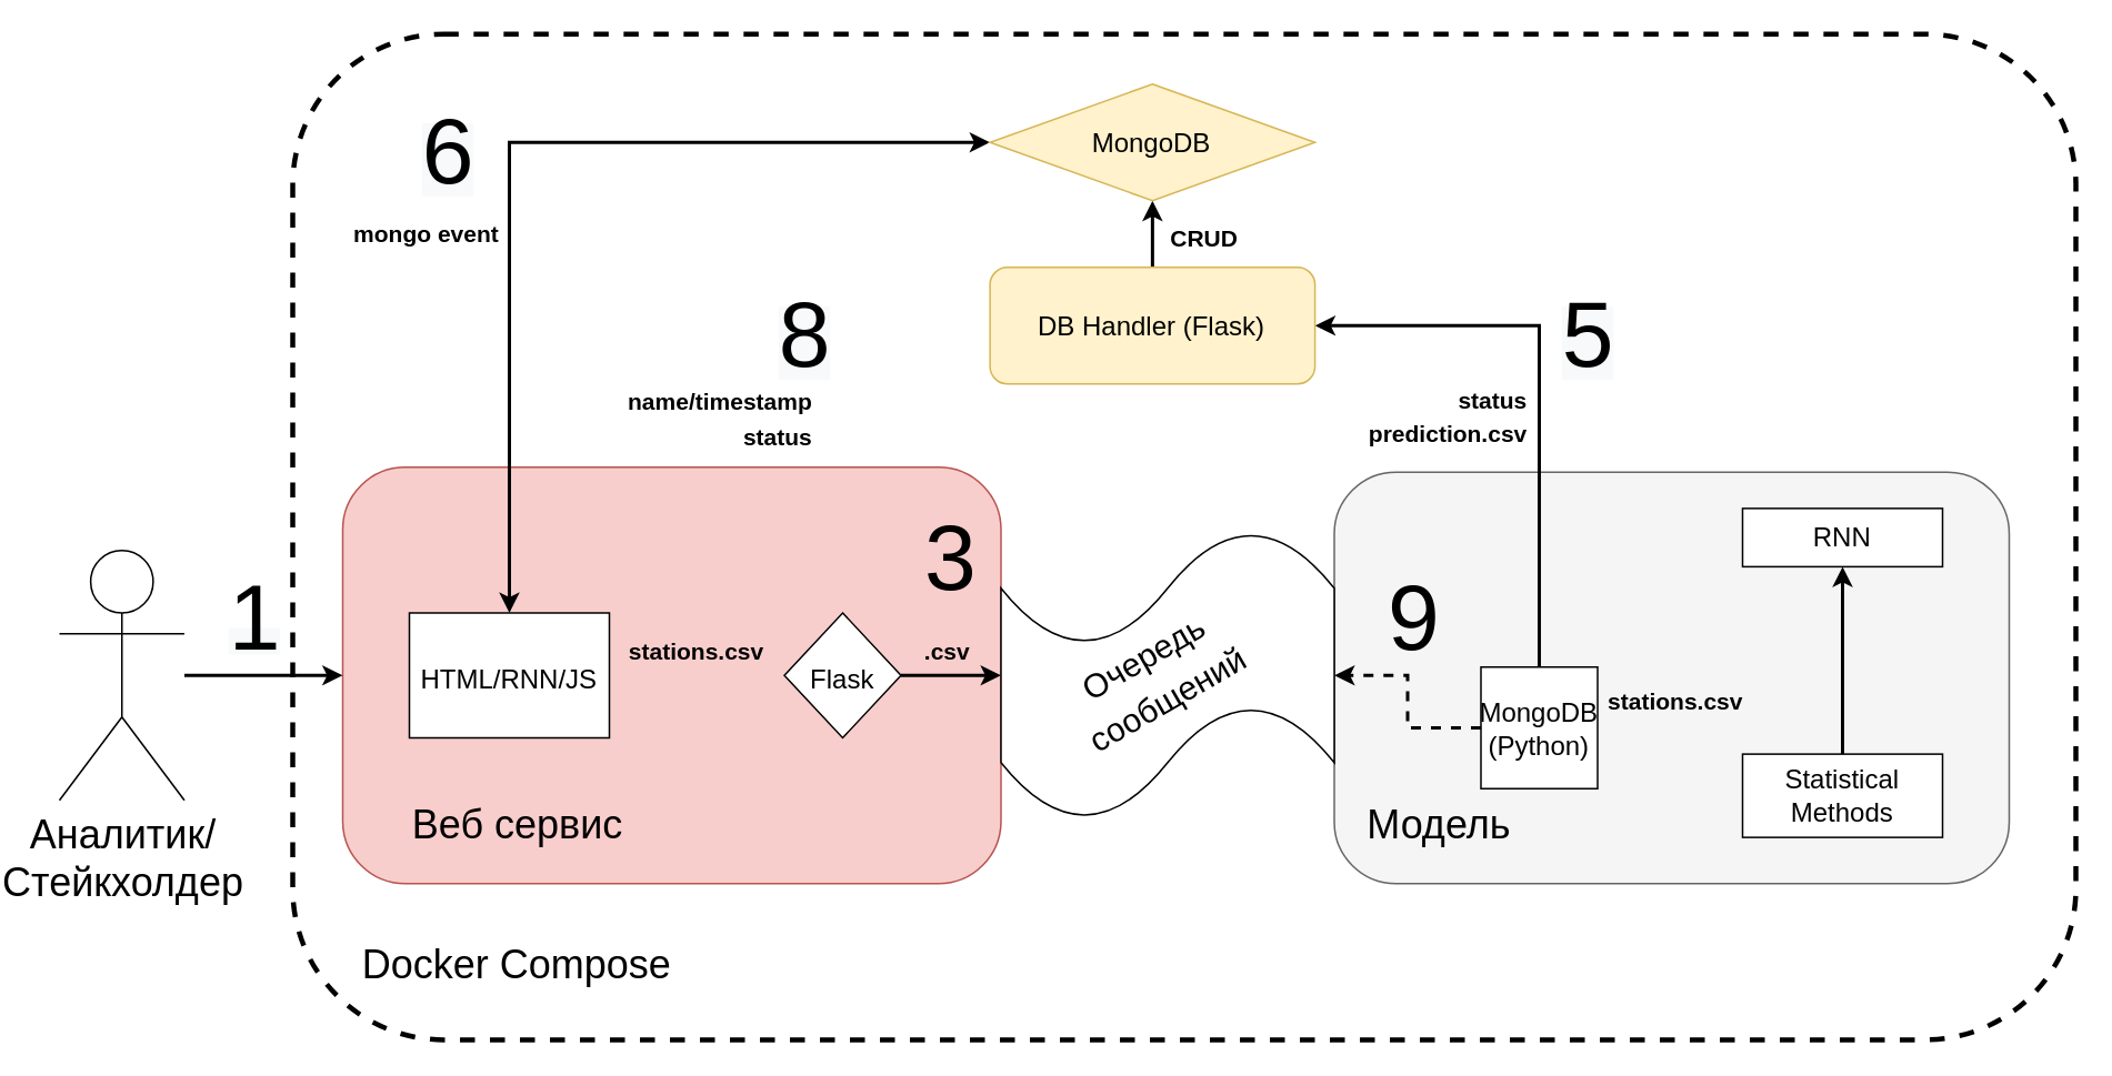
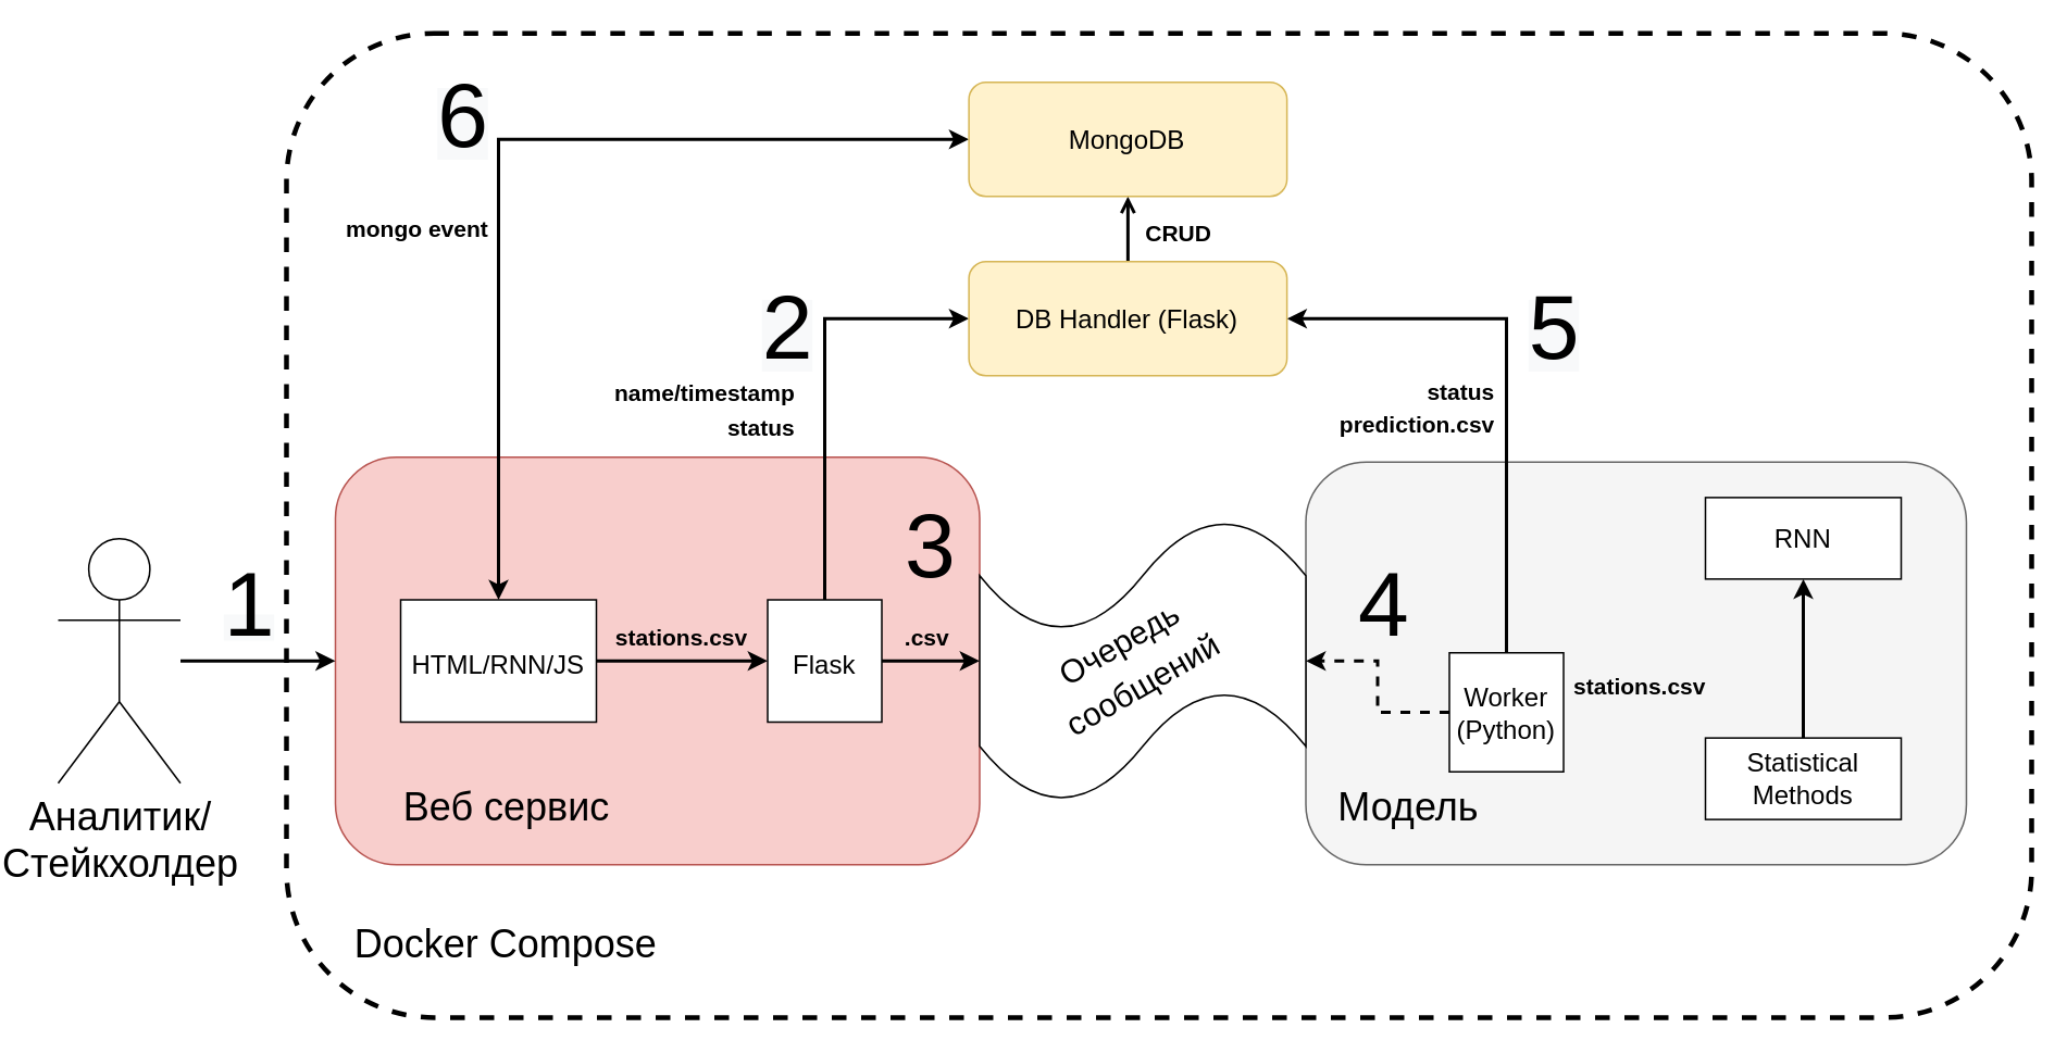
  <mxCell id="0" />
  <mxCell id="1" parent="0" />
  <mxCell id="2" value="" style="rounded=1;whiteSpace=wrap;html=1;fontSize=16;dashed=1;strokeWidth=3;" parent="1" vertex="1"><mxGeometry x="160" y="20" width="1070" height="603.75" as="geometry" /></mxCell>
  <mxCell id="3" value="" style="rounded=1;whiteSpace=wrap;html=1;fontSize=24;fillColor=#f5f5f5;strokeColor=#666666;fontColor=#333333;" parent="1" vertex="1"><mxGeometry x="785" y="283" width="405" height="247" as="geometry" /></mxCell>
  <mxCell id="4" value="" style="rounded=1;whiteSpace=wrap;html=1;fontSize=24;fillColor=#f8cecc;strokeColor=#b85450;" parent="1" vertex="1"><mxGeometry x="190" y="280" width="395" height="250" as="geometry" /></mxCell>
  <mxCell id="5" style="edgeStyle=orthogonalEdgeStyle;rounded=0;orthogonalLoop=1;jettySize=auto;html=1;strokeWidth=2;fontSize=16;startArrow=none;startFill=0;endArrow=classic;endFill=1;" parent="1" source="6" target="4" edge="1"><mxGeometry relative="1" as="geometry" /></mxCell>
  <mxCell id="6" value="&lt;span style=&quot;font-size: 24px;&quot;&gt;Аналитик/&lt;br&gt;Стейкхолдер&lt;br&gt;&lt;/span&gt;" style="shape=umlActor;verticalLabelPosition=bottom;verticalAlign=top;html=1;outlineConnect=0;" parent="1" vertex="1"><mxGeometry x="20" y="330" width="75" height="150" as="geometry" /></mxCell>
+ <mxCell id="7" style="edgeStyle=orthogonalEdgeStyle;rounded=0;orthogonalLoop=1;jettySize=auto;html=1;entryX=0;entryY=0.5;entryDx=0;entryDy=0;fontSize=16;startArrow=none;startFill=0;endArrow=classic;endFill=1;exitX=0.5;exitY=0;exitDx=0;exitDy=0;strokeWidth=2;" parent="1" source="16" target="11" edge="1"><mxGeometry relative="1" as="geometry" /></mxCell>
  <mxCell id="8" style="edgeStyle=orthogonalEdgeStyle;rounded=0;orthogonalLoop=1;jettySize=auto;html=1;entryX=1;entryY=0.5;entryDx=0;entryDy=0;entryPerimeter=0;dashed=1;fontSize=16;startArrow=none;startFill=0;endArrow=classic;endFill=1;strokeWidth=2;" parent="1" source="19" target="25" edge="1"><mxGeometry relative="1" as="geometry" /></mxCell>
  <mxCell id="9" style="edgeStyle=orthogonalEdgeStyle;rounded=0;orthogonalLoop=1;jettySize=auto;html=1;exitX=0.5;exitY=0;exitDx=0;exitDy=0;entryX=1;entryY=0.5;entryDx=0;entryDy=0;fontSize=16;startArrow=none;startFill=0;endArrow=classic;endFill=1;strokeWidth=2;" parent="1" source="19" target="11" edge="1"><mxGeometry relative="1" as="geometry" /></mxCell>
- <mxCell id="10" value="" style="edgeStyle=orthogonalEdgeStyle;rounded=0;orthogonalLoop=1;jettySize=auto;html=1;strokeWidth=2;fontSize=14;" edge="1" parent="1" source="11" target="31"><mxGeometry relative="1" as="geometry" /></mxCell>
+ <mxCell id="10" value="" style="edgeStyle=orthogonalEdgeStyle;rounded=0;orthogonalLoop=1;jettySize=auto;html=1;strokeWidth=2;fontSize=14;endArrow=open;" edge="1" parent="1" source="11" target="31"><mxGeometry relative="1" as="geometry" /></mxCell>
  <mxCell id="11" value="DB Handler (Flask)" style="rounded=1;whiteSpace=wrap;html=1;fontSize=16;fillColor=#fff2cc;strokeColor=#d6b656;" parent="1" vertex="1"><mxGeometry x="578.41" y="160" width="195" height="70" as="geometry" /></mxCell>
  <mxCell id="12" value="Веб сервис" style="text;html=1;strokeColor=none;fillColor=none;align=left;verticalAlign=middle;whiteSpace=wrap;rounded=0;fontSize=24;" parent="1" vertex="1"><mxGeometry x="230" y="480" width="140" height="30" as="geometry" /></mxCell>
  <mxCell id="13" style="edgeStyle=orthogonalEdgeStyle;rounded=0;orthogonalLoop=1;jettySize=auto;html=1;exitX=0.5;exitY=0;exitDx=0;exitDy=0;entryX=0;entryY=0.5;entryDx=0;entryDy=0;strokeWidth=2;fontSize=32;startArrow=classic;startFill=1;" edge="1" parent="1" source="14" target="31"><mxGeometry relative="1" as="geometry"><Array as="points"><mxPoint x="290" y="85" /></Array></mxGeometry></mxCell>
  <mxCell id="14" value="&lt;font style=&quot;font-size: 16px;&quot;&gt;HTML/RNN/JS&lt;/font&gt;" style="rounded=0;whiteSpace=wrap;html=1;fontSize=20;" parent="1" vertex="1"><mxGeometry x="230" y="367.5" width="120" height="75" as="geometry" /></mxCell>
  <mxCell id="15" style="edgeStyle=orthogonalEdgeStyle;rounded=0;orthogonalLoop=1;jettySize=auto;html=1;exitX=1;exitY=0.5;exitDx=0;exitDy=0;entryX=0;entryY=0.5;entryDx=0;entryDy=0;entryPerimeter=0;strokeWidth=2;fontSize=32;" edge="1" parent="1" source="16" target="25"><mxGeometry relative="1" as="geometry" /></mxCell>
- <mxCell id="16" value="&lt;font style=&quot;font-size: 16px;&quot;&gt;Flask&lt;/font&gt;" style="rhombus;whiteSpace=wrap;html=1;fontSize=20;" parent="1" vertex="1"><mxGeometry x="455" y="367.5" width="70" height="75" as="geometry" /></mxCell>
+ <mxCell id="16" value="&lt;font style=&quot;font-size: 16px;&quot;&gt;Flask&lt;/font&gt;" style="rounded=0;whiteSpace=wrap;html=1;fontSize=20;" parent="1" vertex="1"><mxGeometry x="455" y="367.5" width="70" height="75" as="geometry" /></mxCell>
+ <mxCell id="17" style="edgeStyle=orthogonalEdgeStyle;rounded=0;orthogonalLoop=1;jettySize=auto;html=1;exitX=0;exitY=0.5;exitDx=0;exitDy=0;entryX=1;entryY=0.5;entryDx=0;entryDy=0;fontSize=16;startArrow=classic;startFill=1;endArrow=none;endFill=0;strokeWidth=2;" parent="1" source="16" target="14" edge="1"><mxGeometry relative="1" as="geometry" /></mxCell>
  <mxCell id="18" value="Модель" style="text;html=1;strokeColor=none;fillColor=none;align=left;verticalAlign=middle;whiteSpace=wrap;rounded=0;fontSize=24;" parent="1" vertex="1"><mxGeometry x="803" y="480" width="140" height="30" as="geometry" /></mxCell>
- <mxCell id="19" value="MongoDB&lt;br&gt;(Python)" style="rounded=0;whiteSpace=wrap;html=1;fontSize=16;" parent="1" vertex="1"><mxGeometry x="873" y="400" width="70" height="73" as="geometry" /></mxCell>
- <mxCell id="20" value="RNN" style="rounded=0;whiteSpace=wrap;html=1;fontSize=16;" parent="1" vertex="1"><mxGeometry x="1030" y="304.75" width="120" height="35" as="geometry" /></mxCell>
+ <mxCell id="19" value="Worker&lt;br&gt;(Python)" style="rounded=0;whiteSpace=wrap;html=1;fontSize=16;" parent="1" vertex="1"><mxGeometry x="873" y="400" width="70" height="73" as="geometry" /></mxCell>
+ <mxCell id="20" value="RNN" style="rounded=0;whiteSpace=wrap;html=1;fontSize=16;" parent="1" vertex="1"><mxGeometry x="1030" y="304.75" width="120" height="50" as="geometry" /></mxCell>
  <mxCell id="21" style="edgeStyle=orthogonalEdgeStyle;rounded=0;orthogonalLoop=1;jettySize=auto;html=1;exitX=0.5;exitY=0;exitDx=0;exitDy=0;entryX=0.5;entryY=1;entryDx=0;entryDy=0;strokeWidth=2;" edge="1" parent="1" source="22" target="20"><mxGeometry relative="1" as="geometry" /></mxCell>
  <mxCell id="22" value="Statistical Methods" style="rounded=0;whiteSpace=wrap;html=1;fontSize=16;" parent="1" vertex="1"><mxGeometry x="1030" y="452.25" width="120" height="50" as="geometry" /></mxCell>
  <mxCell id="23" value="&lt;span style=&quot;font-size: 24px;&quot;&gt;Docker Compose&lt;/span&gt;" style="text;html=1;strokeColor=none;fillColor=none;align=left;verticalAlign=middle;whiteSpace=wrap;rounded=0;dashed=1;fontSize=16;" parent="1" vertex="1"><mxGeometry x="200" y="563.75" width="230" height="30" as="geometry" /></mxCell>
  <mxCell id="24" value="" style="group" vertex="1" connectable="0" parent="1"><mxGeometry x="585" y="277.75" width="200" height="174.5" as="geometry" /></mxCell>
  <mxCell id="25" value="" style="shape=tape;whiteSpace=wrap;html=1;fontSize=24;" parent="24" vertex="1"><mxGeometry y="40" width="200" height="174.5" as="geometry" /></mxCell>
  <mxCell id="26" value="&lt;font style=&quot;font-size: 20px;&quot;&gt;Очередь сообщений&lt;/font&gt;" style="text;html=1;strokeColor=none;fillColor=none;align=center;verticalAlign=middle;whiteSpace=wrap;rounded=0;fontSize=24;rotation=-30;" parent="24" vertex="1"><mxGeometry x="30" y="113.5" width="125" height="30" as="geometry" /></mxCell>
  <mxCell id="27" value="&lt;span style=&quot;font-size: 14px;&quot;&gt;&lt;b&gt;stations.csv&lt;/b&gt;&lt;/span&gt;" style="text;html=1;strokeColor=none;fillColor=none;align=center;verticalAlign=middle;whiteSpace=wrap;rounded=0;strokeWidth=3;fontSize=32;" vertex="1" parent="1"><mxGeometry x="354.18" y="371.25" width="96.82" height="27.5" as="geometry" /></mxCell>
  <mxCell id="28" value="&lt;span style=&quot;font-size: 14px;&quot;&gt;&lt;b&gt;.csv&lt;/b&gt;&lt;/span&gt;" style="text;html=1;strokeColor=none;fillColor=none;align=center;verticalAlign=middle;whiteSpace=wrap;rounded=0;strokeWidth=3;fontSize=32;" vertex="1" parent="1"><mxGeometry x="540" y="370" width="26.38" height="30" as="geometry" /></mxCell>
  <mxCell id="29" value="&lt;span style=&quot;font-size: 14px;&quot;&gt;&lt;b&gt;stations.csv&lt;/b&gt;&lt;/span&gt;" style="text;html=1;strokeColor=none;fillColor=none;align=center;verticalAlign=middle;whiteSpace=wrap;rounded=0;strokeWidth=3;fontSize=32;" vertex="1" parent="1"><mxGeometry x="950" y="400" width="80" height="30" as="geometry" /></mxCell>
  <mxCell id="30" value="&lt;span style=&quot;font-size: 14px;&quot;&gt;&lt;b&gt;mongo event&lt;/b&gt;&lt;/span&gt;" style="text;html=1;strokeColor=none;fillColor=none;align=right;verticalAlign=middle;whiteSpace=wrap;rounded=0;strokeWidth=3;fontSize=32;" vertex="1" parent="1"><mxGeometry x="180" y="120" width="106.38" height="27.5" as="geometry" /></mxCell>
- <mxCell id="31" value="MongoDB" style="rhombus;whiteSpace=wrap;html=1;fontSize=16;fillColor=#fff2cc;strokeColor=#d6b656;" vertex="1" parent="1"><mxGeometry x="578.41" y="50" width="195" height="70" as="geometry" /></mxCell>
+ <mxCell id="31" value="MongoDB" style="rounded=1;whiteSpace=wrap;html=1;fontSize=16;fillColor=#fff2cc;strokeColor=#d6b656;" vertex="1" parent="1"><mxGeometry x="578.41" y="50" width="195" height="70" as="geometry" /></mxCell>
  <mxCell id="32" value="&lt;span style=&quot;color: rgb(0, 0, 0); font-family: Helvetica; font-style: normal; font-variant-ligatures: normal; font-variant-caps: normal; letter-spacing: normal; orphans: 2; text-align: center; text-indent: 0px; text-transform: none; widows: 2; word-spacing: 0px; -webkit-text-stroke-width: 0px; background-color: rgb(248, 249, 250); text-decoration-thickness: initial; text-decoration-style: initial; text-decoration-color: initial;&quot;&gt;&lt;font style=&quot;font-size: 56px;&quot;&gt;1&lt;/font&gt;&lt;/span&gt;" style="text;whiteSpace=wrap;html=1;fontSize=14;" vertex="1" parent="1"><mxGeometry x="120" y="330" width="40" height="60" as="geometry" /></mxCell>
- <mxCell id="33" value="&lt;span style=&quot;color: rgb(0, 0, 0); font-family: Helvetica; font-style: normal; font-variant-ligatures: normal; font-variant-caps: normal; letter-spacing: normal; orphans: 2; text-align: center; text-indent: 0px; text-transform: none; widows: 2; word-spacing: 0px; -webkit-text-stroke-width: 0px; background-color: rgb(248, 249, 250); text-decoration-thickness: initial; text-decoration-style: initial; text-decoration-color: initial;&quot;&gt;&lt;font style=&quot;font-size: 56px;&quot;&gt;8&lt;/font&gt;&lt;/span&gt;" style="text;whiteSpace=wrap;html=1;fontSize=40;" vertex="1" parent="1"><mxGeometry x="450" y="160" width="50" height="70" as="geometry" /></mxCell>
+ <mxCell id="33" value="&lt;span style=&quot;color: rgb(0, 0, 0); font-family: Helvetica; font-style: normal; font-variant-ligatures: normal; font-variant-caps: normal; letter-spacing: normal; orphans: 2; text-align: center; text-indent: 0px; text-transform: none; widows: 2; word-spacing: 0px; -webkit-text-stroke-width: 0px; background-color: rgb(248, 249, 250); text-decoration-thickness: initial; text-decoration-style: initial; text-decoration-color: initial;&quot;&gt;&lt;font style=&quot;font-size: 56px;&quot;&gt;2&lt;/font&gt;&lt;/span&gt;" style="text;whiteSpace=wrap;html=1;fontSize=40;" vertex="1" parent="1"><mxGeometry x="450" y="160" width="50" height="70" as="geometry" /></mxCell>
  <mxCell id="34" value="" style="group" vertex="1" connectable="0" parent="1"><mxGeometry x="354.18" y="220" width="120" height="49.25" as="geometry" /></mxCell>
  <mxCell id="35" value="&lt;span style=&quot;font-size: 14px;&quot;&gt;&lt;b&gt;name/timestamp&lt;/b&gt;&lt;br&gt;&lt;/span&gt;" style="text;html=1;strokeColor=none;fillColor=none;align=right;verticalAlign=middle;whiteSpace=wrap;rounded=0;strokeWidth=3;fontSize=32;" vertex="1" parent="34"><mxGeometry width="120" height="30" as="geometry" /></mxCell>
  <mxCell id="36" value="&lt;span style=&quot;font-size: 14px;&quot;&gt;&lt;b&gt;status&lt;/b&gt;&lt;/span&gt;" style="text;html=1;strokeColor=none;fillColor=none;align=right;verticalAlign=middle;whiteSpace=wrap;rounded=0;strokeWidth=3;fontSize=32;" vertex="1" parent="34"><mxGeometry x="13.62" y="21.75" width="106.38" height="27.5" as="geometry" /></mxCell>
- <mxCell id="37" value="&lt;span style=&quot;color: rgb(0, 0, 0); font-family: Helvetica; font-style: normal; font-variant-ligatures: normal; font-variant-caps: normal; letter-spacing: normal; orphans: 2; text-align: center; text-indent: 0px; text-transform: none; widows: 2; word-spacing: 0px; -webkit-text-stroke-width: 0px; background-color: rgb(248, 249, 250); text-decoration-thickness: initial; text-decoration-style: initial; text-decoration-color: initial;&quot;&gt;&lt;font style=&quot;font-size: 56px;&quot;&gt;6&lt;/font&gt;&lt;/span&gt;" style="text;whiteSpace=wrap;html=1;fontSize=40;" vertex="1" parent="1"><mxGeometry x="236.38" y="50" width="50" height="70" as="geometry" /></mxCell>
+ <mxCell id="37" value="&lt;span style=&quot;color: rgb(0, 0, 0); font-family: Helvetica; font-style: normal; font-variant-ligatures: normal; font-variant-caps: normal; letter-spacing: normal; orphans: 2; text-align: center; text-indent: 0px; text-transform: none; widows: 2; word-spacing: 0px; -webkit-text-stroke-width: 0px; background-color: rgb(248, 249, 250); text-decoration-thickness: initial; text-decoration-style: initial; text-decoration-color: initial;&quot;&gt;&lt;font style=&quot;font-size: 56px;&quot;&gt;6&lt;/font&gt;&lt;/span&gt;" style="text;whiteSpace=wrap;html=1;fontSize=40;" vertex="1" parent="1"><mxGeometry x="251.38" y="30" width="50" height="70" as="geometry" /></mxCell>
  <mxCell id="38" value="&lt;span style=&quot;color: rgb(0, 0, 0); font-family: Helvetica; font-style: normal; font-variant-ligatures: normal; font-variant-caps: normal; letter-spacing: normal; orphans: 2; text-align: center; text-indent: 0px; text-transform: none; widows: 2; word-spacing: 0px; -webkit-text-stroke-width: 0px; background-color: rgb(248, 249, 250); text-decoration-thickness: initial; text-decoration-style: initial; text-decoration-color: initial;&quot;&gt;&lt;font style=&quot;font-size: 56px;&quot;&gt;5&lt;/font&gt;&lt;/span&gt;" style="text;whiteSpace=wrap;html=1;fontSize=40;" vertex="1" parent="1"><mxGeometry x="920" y="160" width="50" height="70" as="geometry" /></mxCell>
  <mxCell id="39" value="3" style="text;html=1;strokeColor=none;fillColor=none;align=center;verticalAlign=middle;whiteSpace=wrap;rounded=0;strokeWidth=3;fontSize=56;" vertex="1" parent="1"><mxGeometry x="525" y="318.63" width="60" height="30" as="geometry" /></mxCell>
- <mxCell id="40" value="9" style="text;html=1;strokeColor=none;fillColor=none;align=center;verticalAlign=middle;whiteSpace=wrap;rounded=0;strokeWidth=3;fontSize=56;" vertex="1" parent="1"><mxGeometry x="803" y="354.75" width="60" height="30" as="geometry" /></mxCell>
+ <mxCell id="40" value="4" style="text;html=1;strokeColor=none;fillColor=none;align=center;verticalAlign=middle;whiteSpace=wrap;rounded=0;strokeWidth=3;fontSize=56;" vertex="1" parent="1"><mxGeometry x="803" y="354.75" width="60" height="30" as="geometry" /></mxCell>
  <mxCell id="41" value="" style="group" vertex="1" connectable="0" parent="1"><mxGeometry x="797.25" y="220" width="106.38" height="48" as="geometry" /></mxCell>
  <mxCell id="42" value="&lt;span style=&quot;font-size: 14px;&quot;&gt;&lt;b&gt;status&lt;/b&gt;&lt;br&gt;&lt;/span&gt;" style="text;html=1;strokeColor=none;fillColor=none;align=right;verticalAlign=middle;whiteSpace=wrap;rounded=0;strokeWidth=3;fontSize=32;" vertex="1" parent="41"><mxGeometry width="106.38" height="27.5" as="geometry" /></mxCell>
  <mxCell id="43" value="&lt;span style=&quot;font-size: 14px;&quot;&gt;&lt;b&gt;prediction.csv&lt;/b&gt;&lt;/span&gt;" style="text;html=1;strokeColor=none;fillColor=none;align=right;verticalAlign=middle;whiteSpace=wrap;rounded=0;strokeWidth=3;fontSize=32;" vertex="1" parent="41"><mxGeometry y="20.5" width="106.38" height="27.5" as="geometry" /></mxCell>
  <mxCell id="44" value="&lt;span style=&quot;font-size: 14px;&quot;&gt;&lt;b&gt;CRUD&lt;/b&gt;&lt;/span&gt;" style="text;html=1;strokeColor=none;fillColor=none;align=left;verticalAlign=middle;whiteSpace=wrap;rounded=0;strokeWidth=3;fontSize=32;" vertex="1" parent="1"><mxGeometry x="685.22" y="123" width="106.38" height="27.5" as="geometry" /></mxCell>
